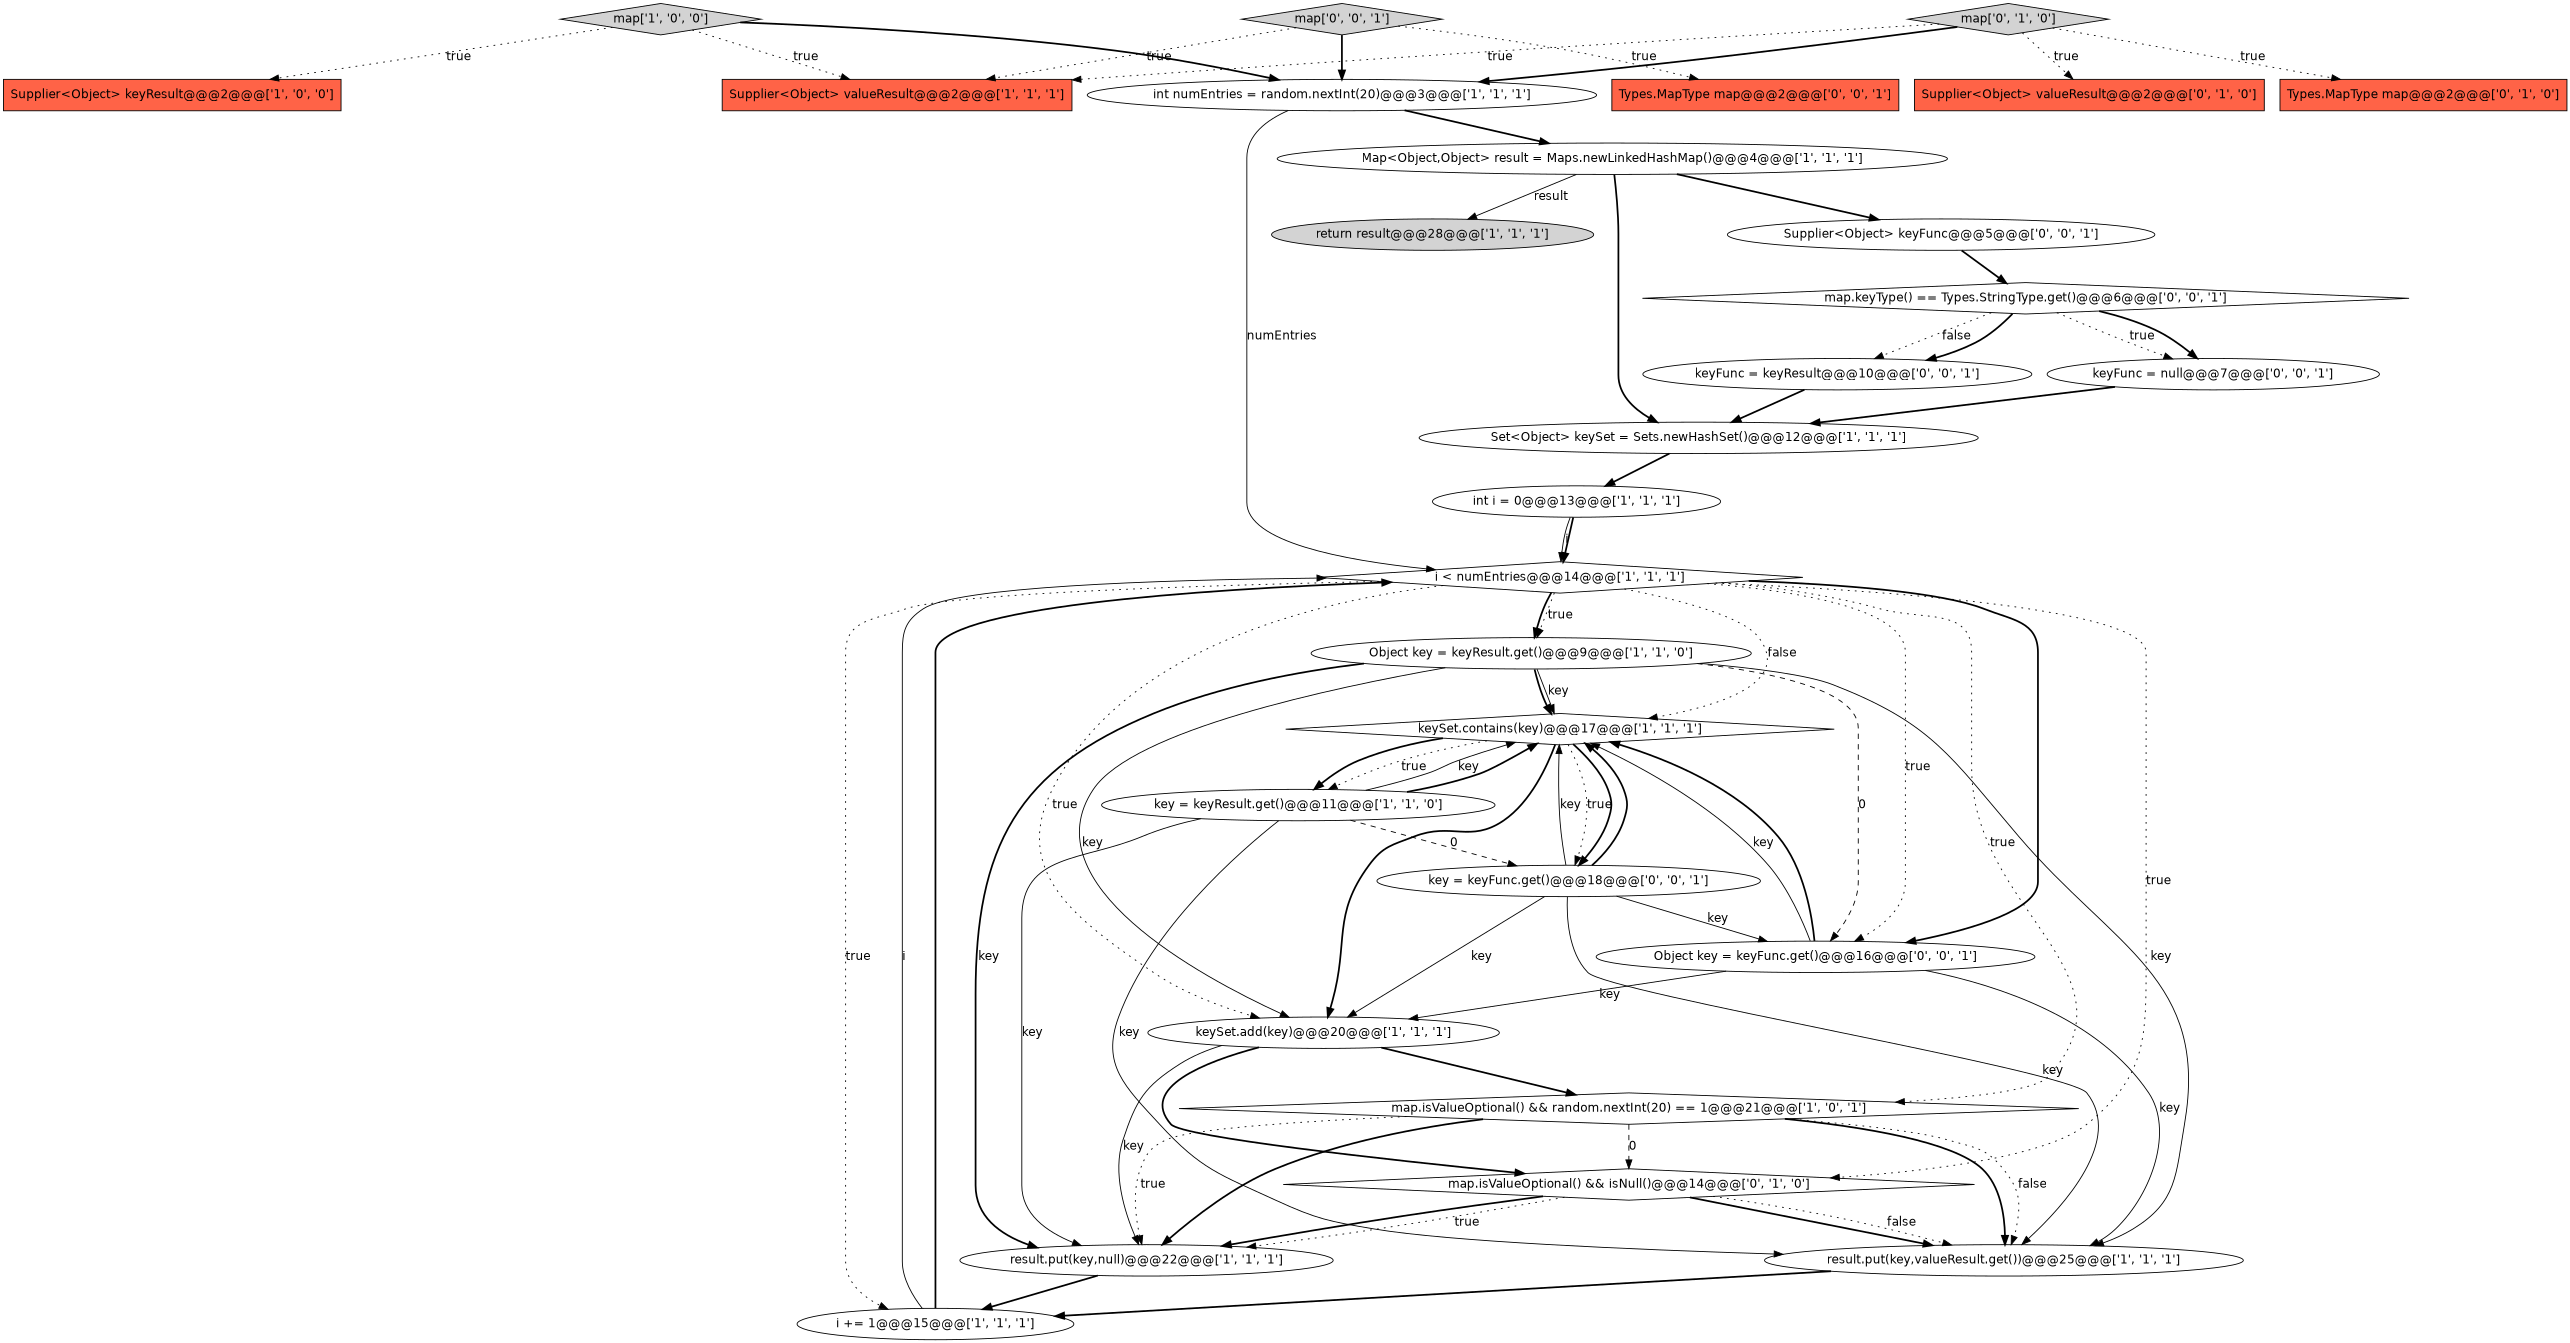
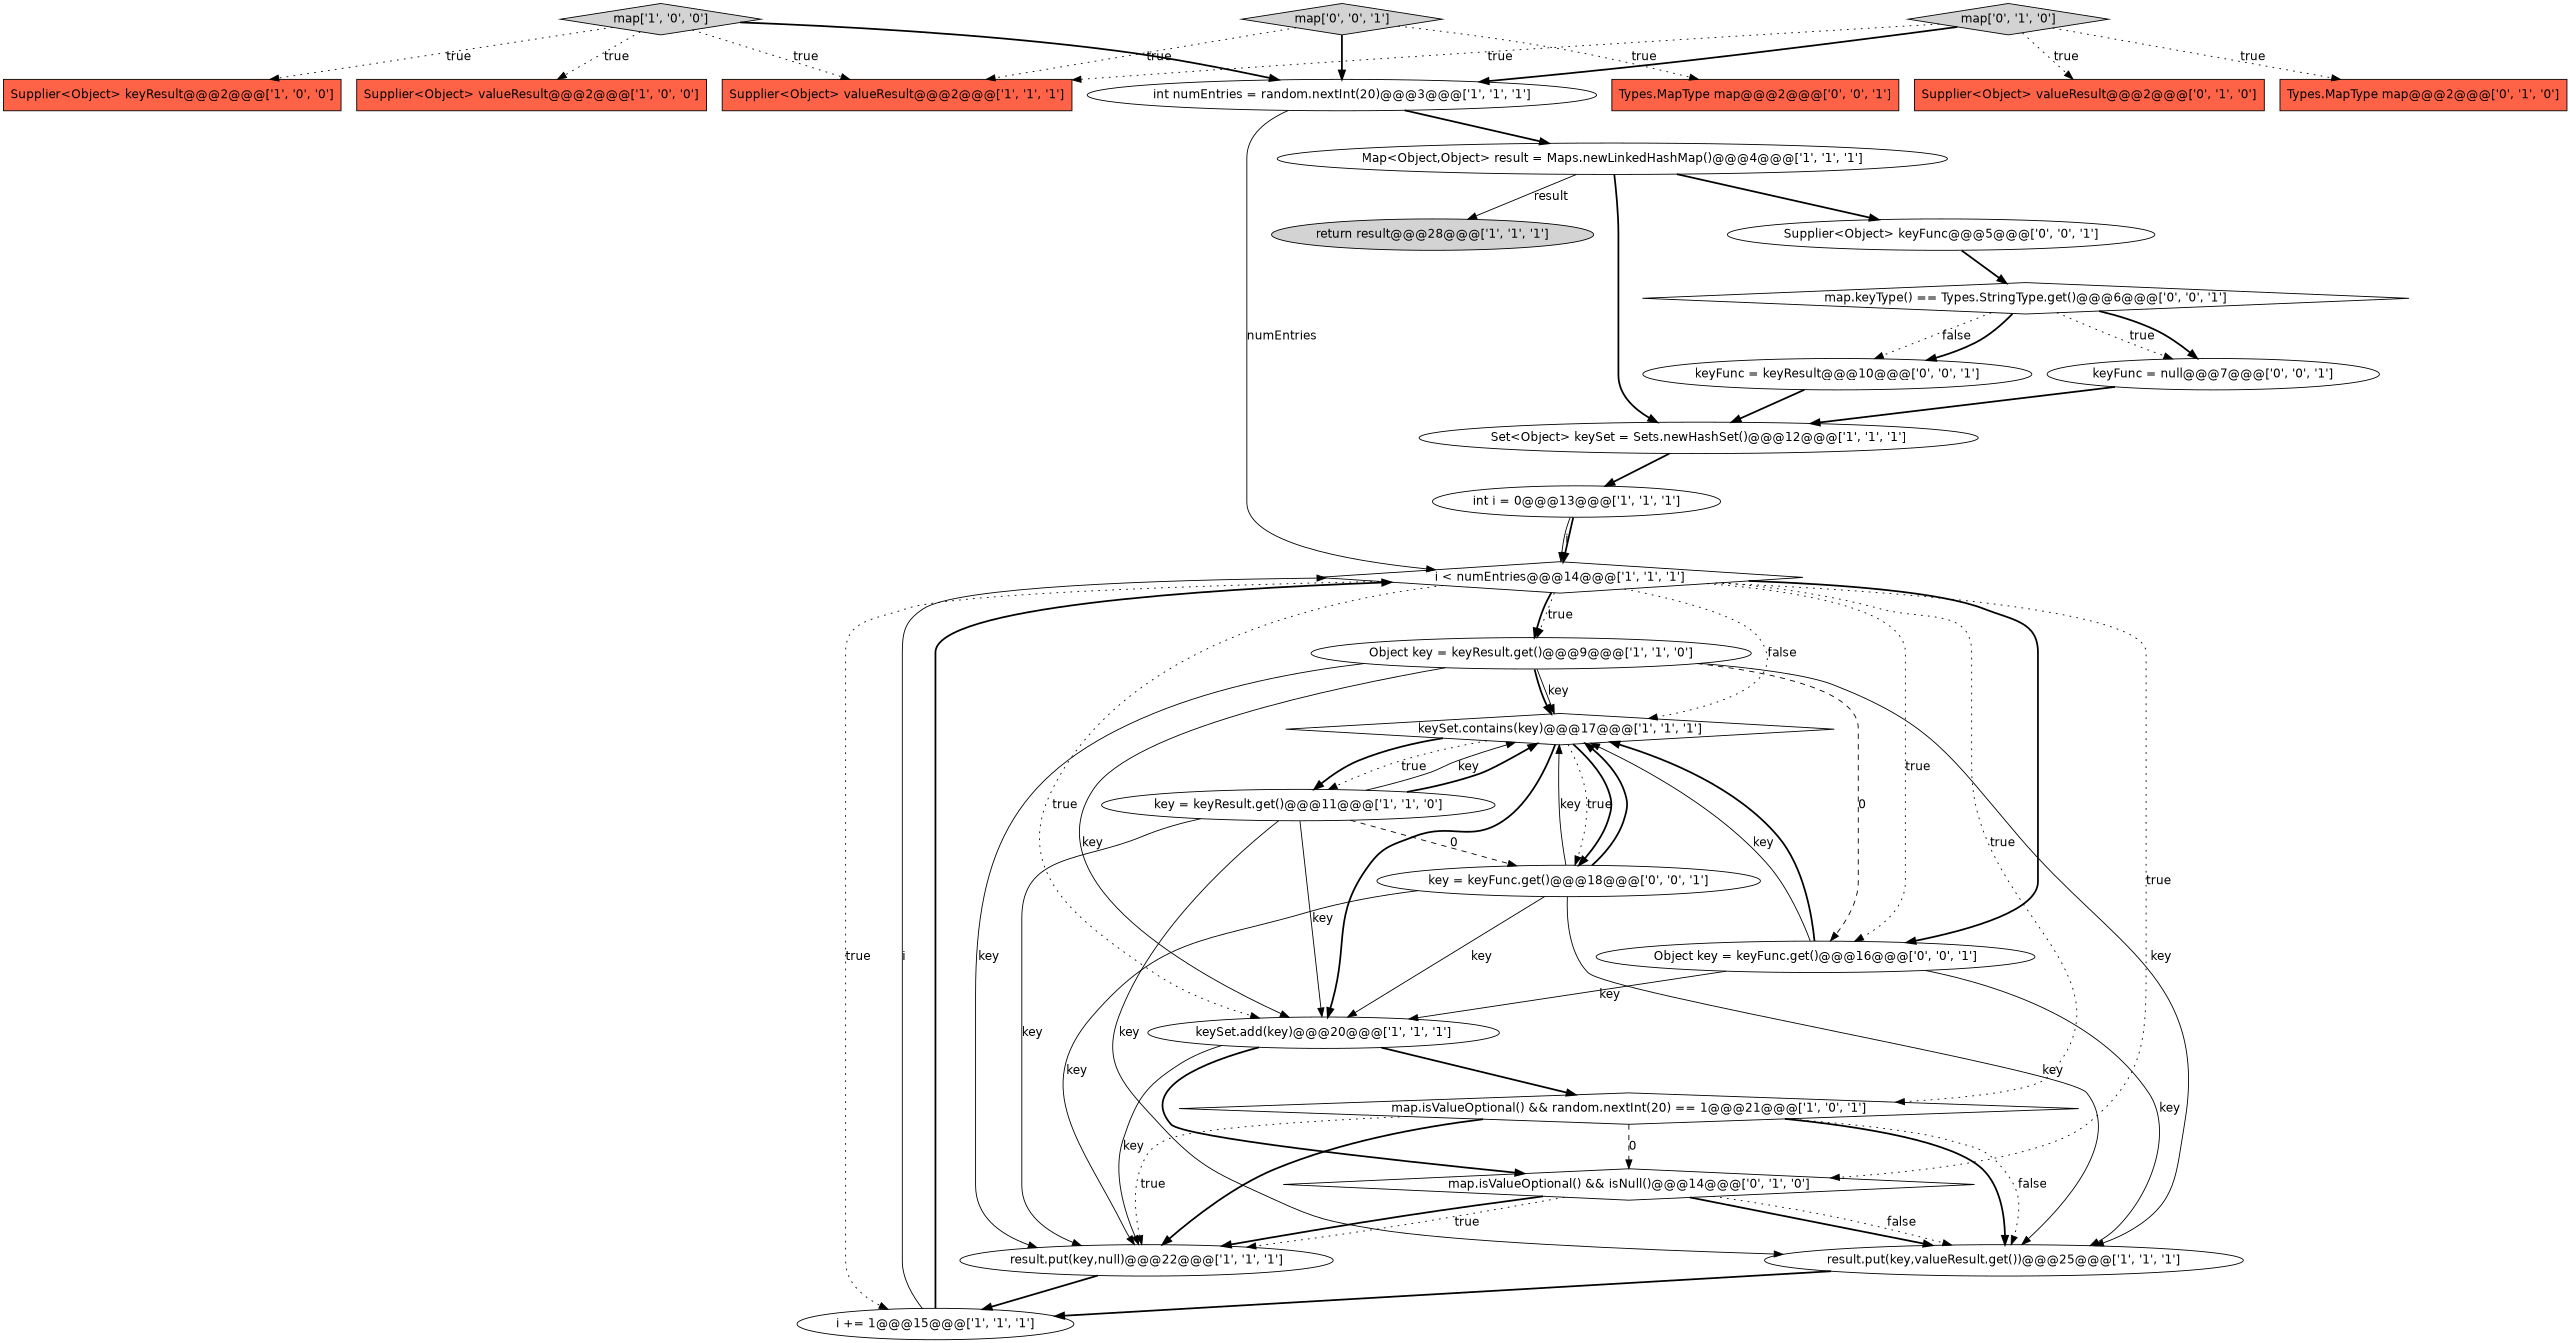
  digraph {
    fontname="DejaVu Sans"
    node [fillcolor=white fontname="DejaVu Sans" shape=ellipse style=filled]
    edge [fontname="DejaVu Sans" style=bold]
    n1 [fillcolor=tomato label="Supplier<Object> keyResult@@@2@@@['1', '0', '0']" shape=box]
    n2 [label="i += 1@@@15@@@['1', '1', '1']"]
    n3 [label="i < numEntries@@@14@@@['1', '1', '1']" shape=diamond]
    n4 [label="map.isValueOptional() && isNull()@@@14@@@['0', '1', '0']" shape=diamond]
    n5 [label="keySet.contains(key)@@@17@@@['1', '1', '1']" shape=diamond]
    n6 [label="keySet.add(key)@@@20@@@['1', '1', '1']"]
    n7 [label="Object key = keyFunc.get()@@@16@@@['0', '0', '1']"]
    n8 [label="Object key = keyResult.get()@@@9@@@['1', '1', '0']"]
    n9 [label="map.isValueOptional() && random.nextInt(20) == 1@@@21@@@['1', '0', '1']" shape=diamond]
    n10 [label="result.put(key,null)@@@22@@@['1', '1', '1']"]
    n11 [label="result.put(key,valueResult.get())@@@25@@@['1', '1', '1']"]
    n12 [label="Map<Object,Object> result = Maps.newLinkedHashMap()@@@4@@@['1', '1', '1']"]
    n13 [fillcolor=lightgray label="return result@@@28@@@['1', '1', '1']"]
    n14 [label="Supplier<Object> keyFunc@@@5@@@['0', '0', '1']"]
    n15 [label="Set<Object> keySet = Sets.newHashSet()@@@12@@@['1', '1', '1']"]
    n16 [label="map.keyType() == Types.StringType.get()@@@6@@@['0', '0', '1']" shape=diamond]
    n17 [label="int i = 0@@@13@@@['1', '1', '1']"]
    n18 [fillcolor=lightgray label="map['1', '0', '0']" shape=diamond]
+   n19 [fillcolor=tomato label="Supplier<Object> valueResult@@@2@@@['1', '0', '0']" shape=box]
    n20 [label="int numEntries = random.nextInt(20)@@@3@@@['1', '1', '1']"]
    n21 [fillcolor=tomato label="Supplier<Object> valueResult@@@2@@@['1', '1', '1']" shape=box]
    n22 [label="key = keyFunc.get()@@@18@@@['0', '0', '1']"]
    n23 [label="key = keyResult.get()@@@11@@@['1', '1', '0']"]
    n24 [fillcolor=tomato label="Types.MapType map@@@2@@@['0', '1', '0']" shape=box]
    n25 [label="keyFunc = keyResult@@@10@@@['0', '0', '1']"]
    n26 [fillcolor=lightgray label="map['0', '0', '1']" shape=diamond]
    n27 [fillcolor=tomato label="Types.MapType map@@@2@@@['0', '0', '1']" shape=box]
    n28 [label="keyFunc = null@@@7@@@['0', '0', '1']"]
    n29 [fillcolor=tomato label="Supplier<Object> valueResult@@@2@@@['0', '1', '0']" shape=box]
    n30 [fillcolor=lightgray label="map['0', '1', '0']" shape=diamond]
    n2 -> n3 [label=i style=solid]
    n2 -> n3
    n3 -> n2 [label=true style=dotted]
    n3 -> n4 [label=true style=dotted]
    n3 -> n5 [label=false style=dotted]
    n3 -> n6 [label=true style=dotted]
    n3 -> n7
    n3 -> n7 [label=true style=dotted]
    n3 -> n8 [label=true style=dotted]
    n3 -> n8
    n3 -> n9 [label=true style=dotted]
    n4 -> n10
    n4 -> n10 [label=true style=dotted]
    n4 -> n11
    n4 -> n11 [label=false style=dotted]
    n5 -> n6
    n5 -> n22 [label=true style=dotted]
    n5 -> n22
    n5 -> n23
    n5 -> n23 [label=true style=dotted]
    n6 -> n4
    n6 -> n9
    n6 -> n10 [label=key style=solid]
    n7 -> n5 [label=key style=solid]
    n7 -> n5
    n7 -> n6 [label=key style=solid]
    n7 -> n11 [label=key style=solid]
    n8 -> n5
    n8 -> n5 [label=key style=solid]
    n8 -> n6 [label=key style=solid]
    n8 -> n7 [label=0 style=dashed]
-   n8 -> n10 [label=key]
+   n8 -> n10 [label=key style=solid]
    n8 -> n11 [label=key style=solid]
    n9 -> n4 [label=0 style=dashed]
    n9 -> n10 [label=true style=dotted]
    n9 -> n10
    n9 -> n11
    n9 -> n11 [label=false style=dotted]
    n10 -> n2
    n11 -> n2
    n12 -> n13 [label=result style=solid]
    n12 -> n14
    n12 -> n15
    n14 -> n16
    n15 -> n17
    n16 -> n25 [label=false style=dotted]
    n16 -> n25
    n16 -> n28 [label=true style=dotted]
    n16 -> n28
    n17 -> n3
    n17 -> n3 [label=i style=solid]
    n18 -> n1 [label=true style=dotted]
+   n18 -> n19 [label=true style=dotted]
    n18 -> n20
    n18 -> n21 [label=true style=dotted]
    n20 -> n3 [label=numEntries style=solid]
    n20 -> n12
    n22 -> n5 [label=key style=solid]
    n22 -> n5
    n22 -> n6 [label=key style=solid]
-   n22 -> n7 [label=key style=solid]
+   n22 -> n10 [label=key style=solid]
    n22 -> n11 [label=key style=solid]
    n23 -> n5 [label=key style=solid]
    n23 -> n5
+   n23 -> n6 [label=key style=solid]
    n23 -> n10 [label=key style=solid]
    n23 -> n11 [label=key style=solid]
    n23 -> n22 [label=0 style=dashed]
    n25 -> n15
    n26 -> n20
    n26 -> n21 [label=true style=dotted]
    n26 -> n27 [label=true style=dotted]
    n28 -> n15
    n30 -> n20
    n30 -> n21 [label=true style=dotted]
    n30 -> n24 [label=true style=dotted]
    n30 -> n29 [label=true style=dotted]
  }
